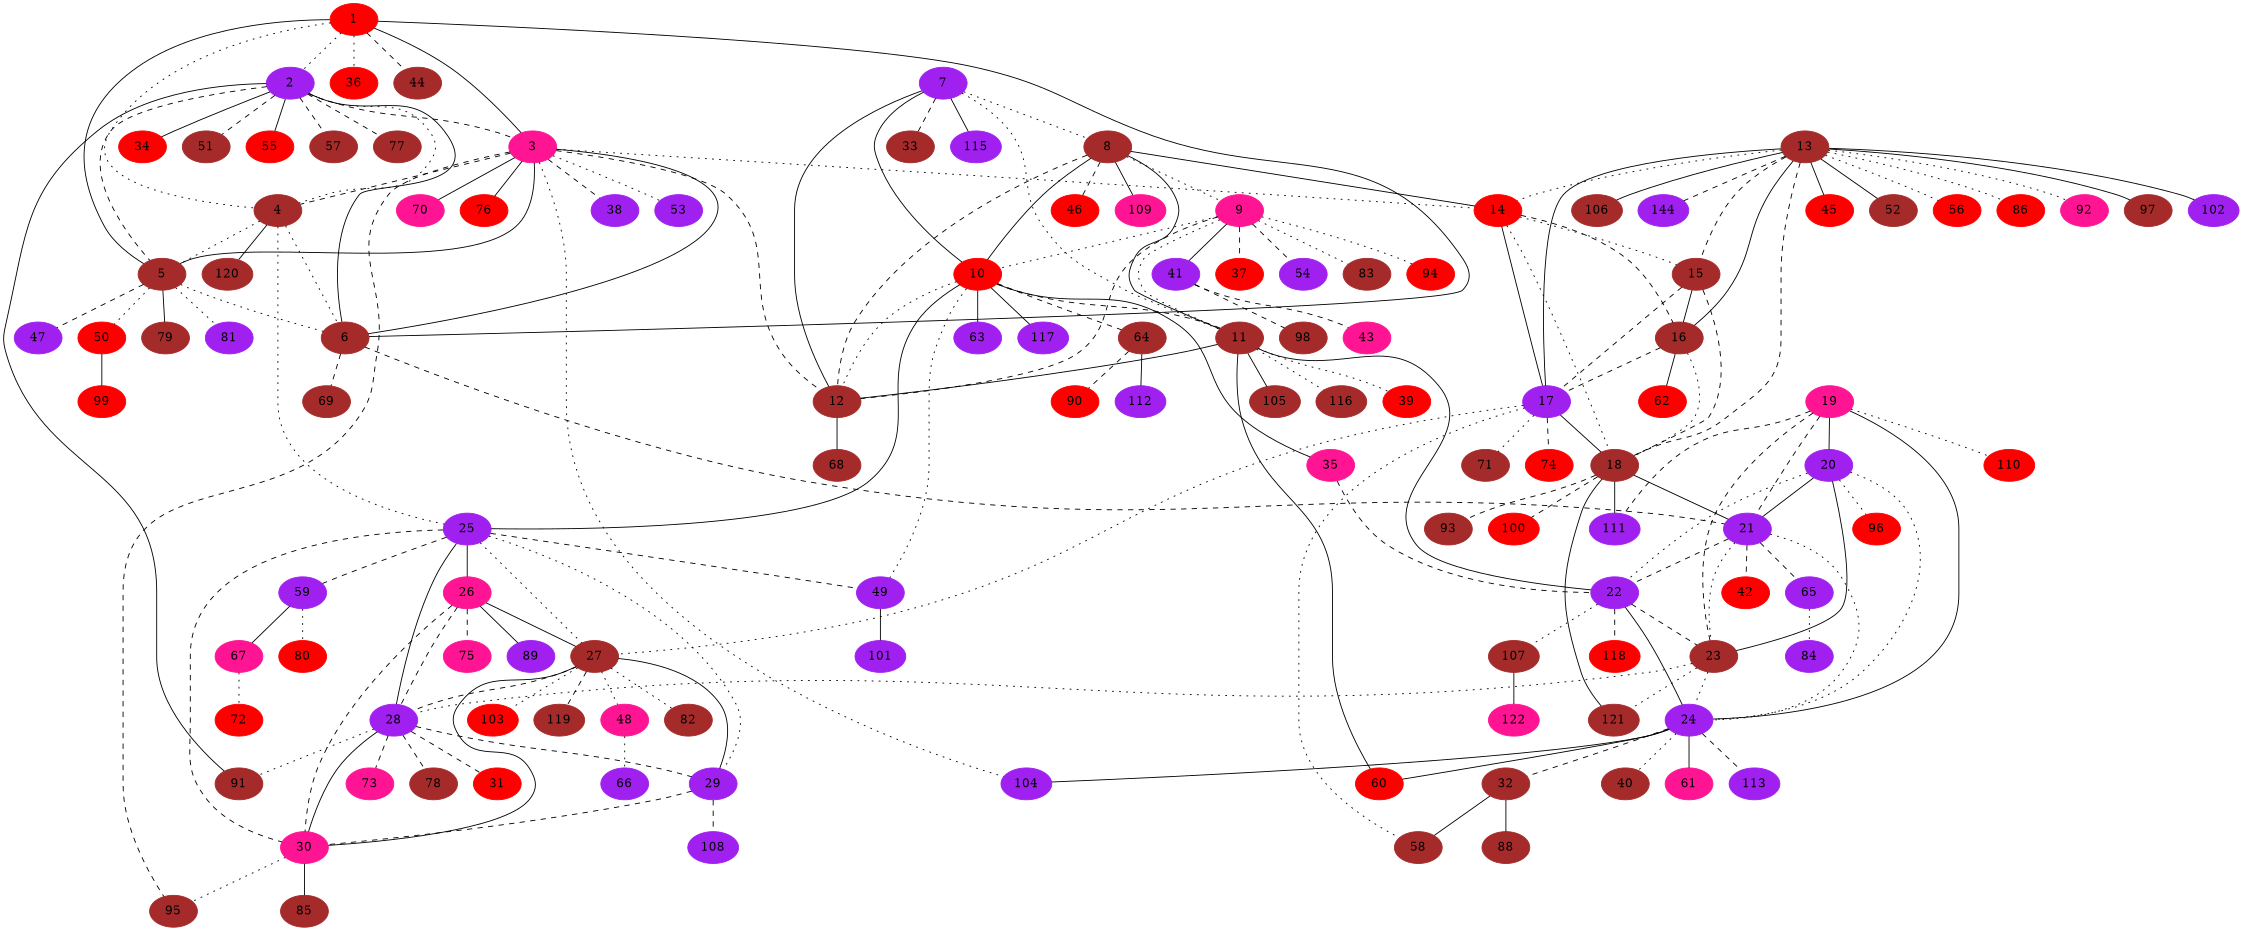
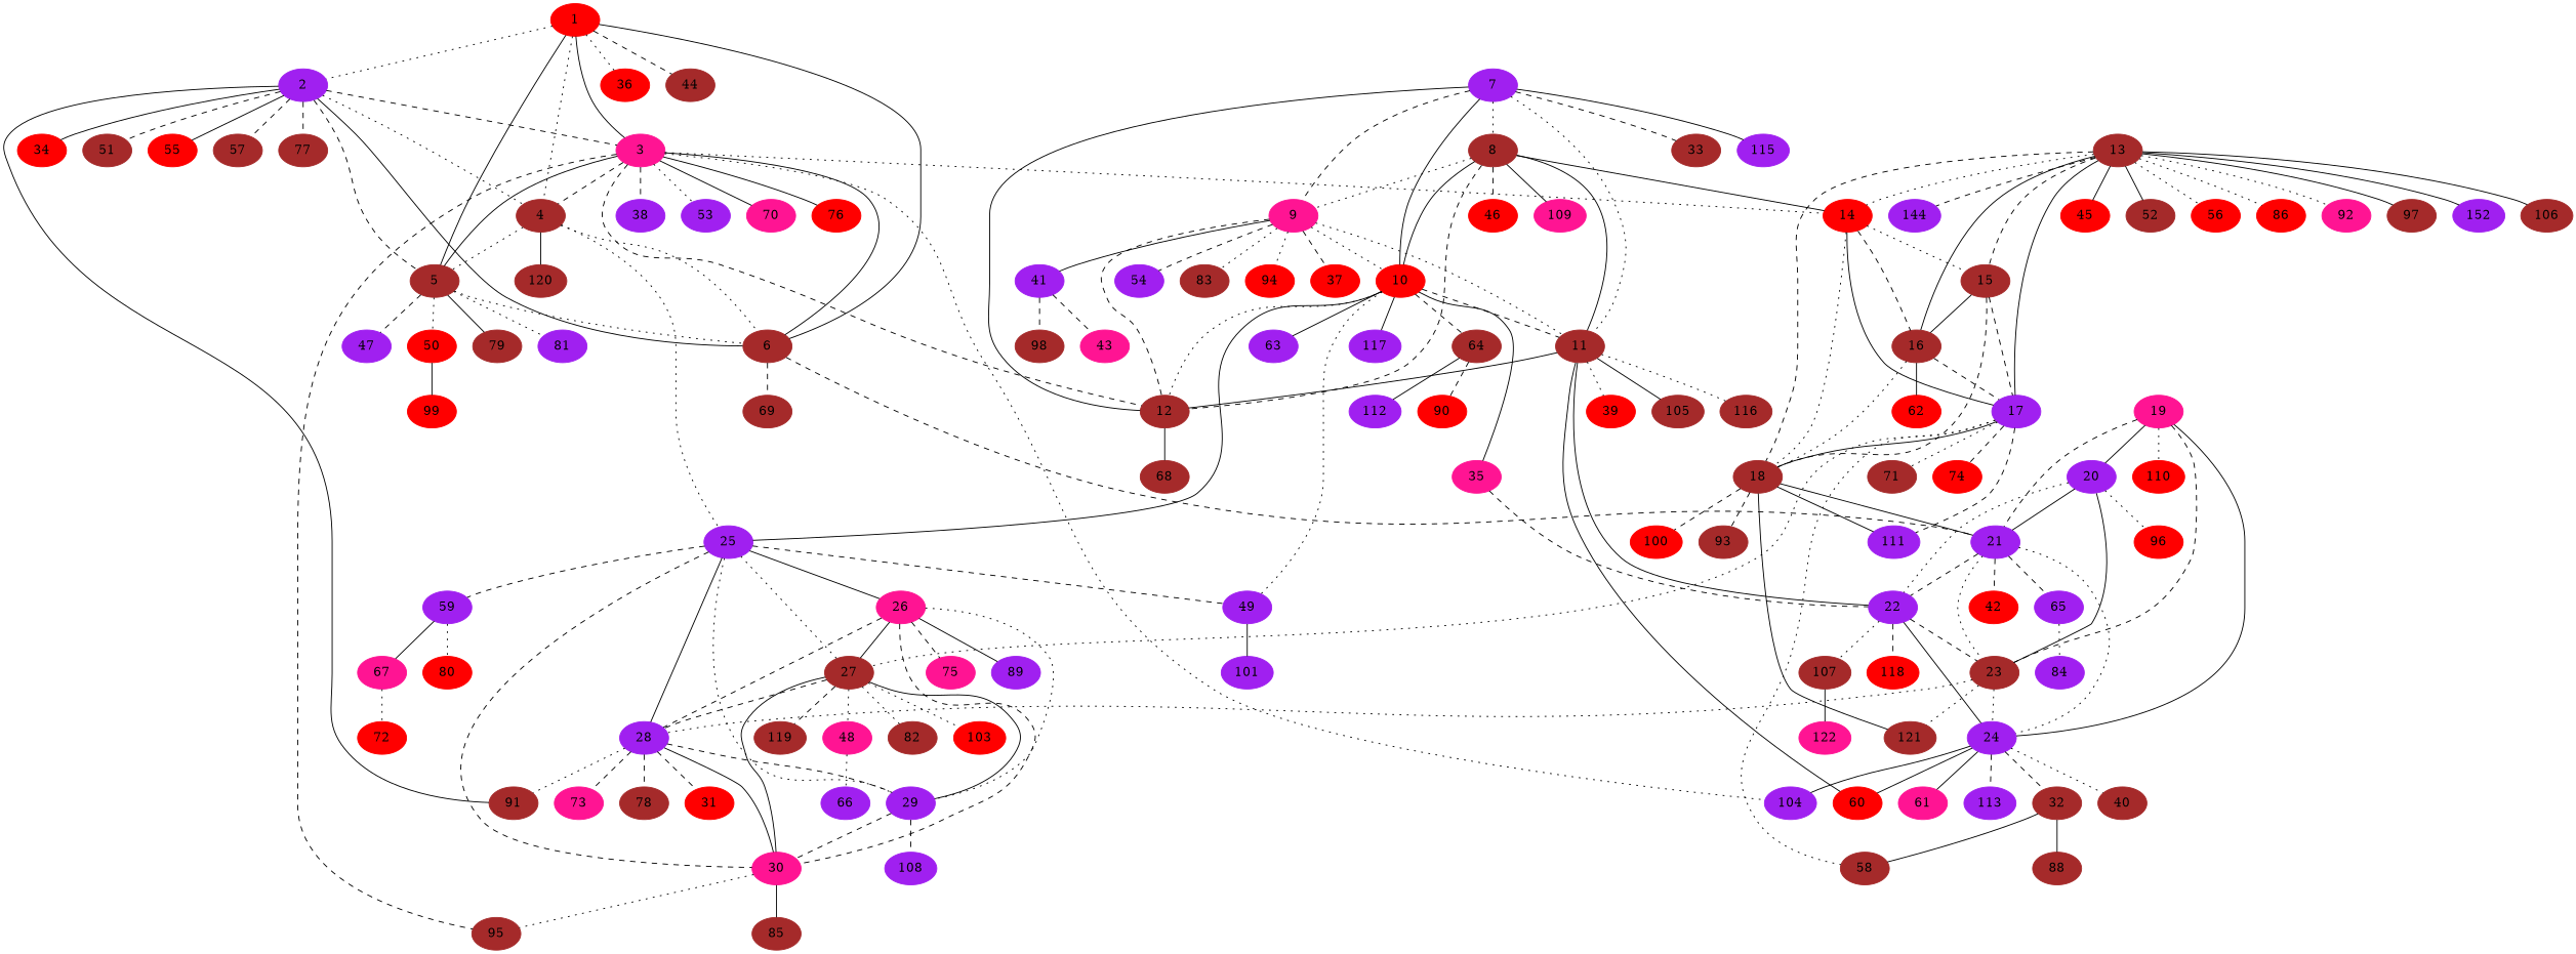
  graph {
    node [color=brown style=filled]
    edge [style=solid]
    1 [color=red]
    2 [color=purple]
    3 [color=deeppink]
    4
    5
    6
    36 [color=red]
    44
    34 [color=red]
    51
    55 [color=red]
    57
    77
    91
    12
    14 [color=red]
    38 [color=purple]
    53 [color=purple]
    70 [color=deeppink]
    76 [color=red]
    95
    104 [color=purple]
    25 [color=purple]
    120
    47 [color=purple]
    50 [color=red]
    79
    81 [color=purple]
    21 [color=purple]
    69
    68
    15
    16
    17 [color=purple]
    18
    49 [color=purple]
    27
    28 [color=purple]
    26 [color=deeppink]
    29 [color=purple]
    30 [color=deeppink]
    59 [color=purple]
    99 [color=red]
    22 [color=purple]
    23
    24 [color=purple]
    42 [color=red]
    65 [color=purple]
    7 [color=purple]
    8
    9 [color=deeppink]
    10 [color=red]
    11
    33
    115 [color=purple]
    46 [color=red]
    109 [color=deeppink]
    37 [color=red]
    41 [color=purple]
    54 [color=purple]
    83
    94 [color=red]
    35 [color=deeppink]
    63 [color=purple]
    64
    117 [color=purple]
    39 [color=red]
    60 [color=red]
    105
    116
    43 [color=deeppink]
    98
    101 [color=purple]
    90 [color=red]
    112 [color=purple]
    107
    118 [color=red]
    13
    45 [color=red]
    52
    56 [color=red]
    86 [color=red]
    92 [color=deeppink]
    97
-   102 [color=purple]
+   102 [color=purple label=152]
    106
    n87 [color=purple label=144]
    62 [color=red]
    58
    71
    74 [color=red]
    93
    100 [color=red]
    111 [color=purple]
    121
    48 [color=deeppink]
    82
    103 [color=red]
    119
    19 [color=deeppink]
    20 [color=purple]
    110 [color=red]
    96 [color=red]
    32
    40
    61 [color=deeppink]
    113 [color=purple]
    84 [color=purple]
    122 [color=deeppink]
    31 [color=red]
    73 [color=deeppink]
    78
    88
    75 [color=deeppink]
    89 [color=purple]
    108 [color=purple]
    85
    67 [color=deeppink]
    80 [color=red]
    66 [color=purple]
    72 [color=red]
    1 -- 2 [style=dotted]
    1 -- 3
    1 -- 4 [style=dotted]
    1 -- 5
    1 -- 6
    1 -- 36 [style=dotted]
    1 -- 44 [style=dashed]
    2 -- 3 [style=dashed]
    2 -- 4 [style=dotted]
    2 -- 5 [style=dashed]
    2 -- 6
    2 -- 34
    2 -- 51 [style=dashed]
    2 -- 55
    2 -- 57 [style=dashed]
    2 -- 77 [style=dashed]
    2 -- 91
    3 -- 4 [style=dashed]
    3 -- 5
    3 -- 6
    3 -- 12 [style=dashed]
    3 -- 14 [style=dotted]
    3 -- 38 [style=dashed]
    3 -- 53 [style=dotted]
    3 -- 70
    3 -- 76
    3 -- 95 [style=dashed]
    3 -- 104 [style=dotted]
    4 -- 5 [style=dotted]
    4 -- 6 [style=dotted]
    4 -- 25 [style=dotted]
    4 -- 120
    5 -- 6 [style=dotted]
    5 -- 47 [style=dashed]
    5 -- 50 [style=dotted]
    5 -- 79
    5 -- 81 [style=dotted]
    6 -- 21 [style=dashed]
    6 -- 69 [style=dashed]
    12 -- 68
    14 -- 15 [style=dotted]
    14 -- 16 [style=dashed]
    14 -- 17
    14 -- 18 [style=dotted]
    25 -- 49 [style=dashed]
    25 -- 27 [style=dotted]
    25 -- 28
    25 -- 26
    25 -- 29 [style=dotted]
    25 -- 30 [style=dashed]
    25 -- 59 [style=dashed]
    50 -- 99
    21 -- 22 [style=dashed]
    21 -- 23 [style=dotted]
    21 -- 24 [style=dotted]
    21 -- 42 [style=dashed]
    21 -- 65 [style=dashed]
    15 -- 16
    15 -- 17 [style=dashed]
    15 -- 18 [style=dashed]
    16 -- 17 [style=dashed]
    16 -- 18 [style=dotted]
    16 -- 62
    17 -- 18
    17 -- 27 [style=dotted]
    17 -- 58 [style=dotted]
    17 -- 71 [style=dotted]
    17 -- 74 [style=dashed]
    18 -- 21
    18 -- 93 [style=dashed]
    18 -- 100 [style=dashed]
    18 -- 111
    18 -- 121
    49 -- 101
    27 -- 28 [style=dashed]
    27 -- 29
    27 -- 30
    27 -- 48 [style=dotted]
    27 -- 82 [style=dotted]
    27 -- 103 [style=dotted]
    27 -- 119 [style=dashed]
    28 -- 91 [style=dotted]
    28 -- 29 [style=dashed]
    28 -- 30
    28 -- 31 [style=dashed]
    28 -- 73 [style=dashed]
    28 -- 78 [style=dashed]
    26 -- 27
    26 -- 28 [style=dashed]
+   26 -- 29 [style=dotted]
    26 -- 30 [style=dashed]
    26 -- 75 [style=dashed]
    26 -- 89
    29 -- 30 [style=dashed]
    29 -- 108 [style=dashed]
    30 -- 95 [style=dotted]
    30 -- 85
    59 -- 67
    59 -- 80 [style=dotted]
    22 -- 23 [style=dashed]
    22 -- 24
    22 -- 107 [style=dotted]
    22 -- 118 [style=dashed]
    23 -- 28 [style=dotted]
    23 -- 24 [style=dotted]
    23 -- 121 [style=dotted]
    24 -- 104
    24 -- 60
    24 -- 32 [style=dashed]
    24 -- 40 [style=dotted]
    24 -- 61
    24 -- 113 [style=dashed]
    65 -- 84 [style=dotted]
    7 -- 12
    7 -- 8 [style=dotted]
+   7 -- 9 [style=dashed]
    7 -- 10
    7 -- 11 [style=dotted]
    7 -- 33 [style=dashed]
    7 -- 115
    8 -- 12 [style=dashed]
    8 -- 14
    8 -- 9 [style=dotted]
    8 -- 10
    8 -- 11
    8 -- 46 [style=dashed]
    8 -- 109
    9 -- 12 [style=dashed]
    9 -- 10 [style=dotted]
    9 -- 11 [style=dotted]
    9 -- 37 [style=dashed]
    9 -- 41
    9 -- 54 [style=dashed]
    9 -- 83 [style=dotted]
    9 -- 94 [style=dotted]
    10 -- 12 [style=dotted]
    10 -- 25
    10 -- 49 [style=dotted]
    10 -- 11 [style=dashed]
    10 -- 35
    10 -- 63
    10 -- 64 [style=dashed]
    10 -- 117
    11 -- 12
    11 -- 22
    11 -- 39 [style=dotted]
    11 -- 60
    11 -- 105
    11 -- 116 [style=dotted]
    41 -- 43 [style=dashed]
    41 -- 98 [style=dashed]
    35 -- 22 [style=dashed]
    64 -- 90 [style=dashed]
    64 -- 112
    107 -- 122
    13 -- 14 [style=dotted]
    13 -- 15 [style=dashed]
    13 -- 16
    13 -- 17
    13 -- 18 [style=dashed]
    13 -- 45
    13 -- 52
    13 -- 56 [style=dotted]
    13 -- 86 [style=dotted]
    13 -- 92 [style=dotted]
    13 -- 97
    13 -- 102
    13 -- 106
    13 -- n87 [style=dashed]
    48 -- 66 [style=dotted]
    19 -- 21 [style=dashed]
    19 -- 23 [style=dashed]
    19 -- 24
-   19 -- 111 [style=dashed]
+   17 -- 111 [style=dashed]
    19 -- 20
    19 -- 110 [style=dotted]
    20 -- 21
    20 -- 22 [style=dotted]
    20 -- 23
-   20 -- 24 [style=dotted]
    20 -- 96 [style=dotted]
    32 -- 58
    32 -- 88
    67 -- 72 [style=dotted]
  }
